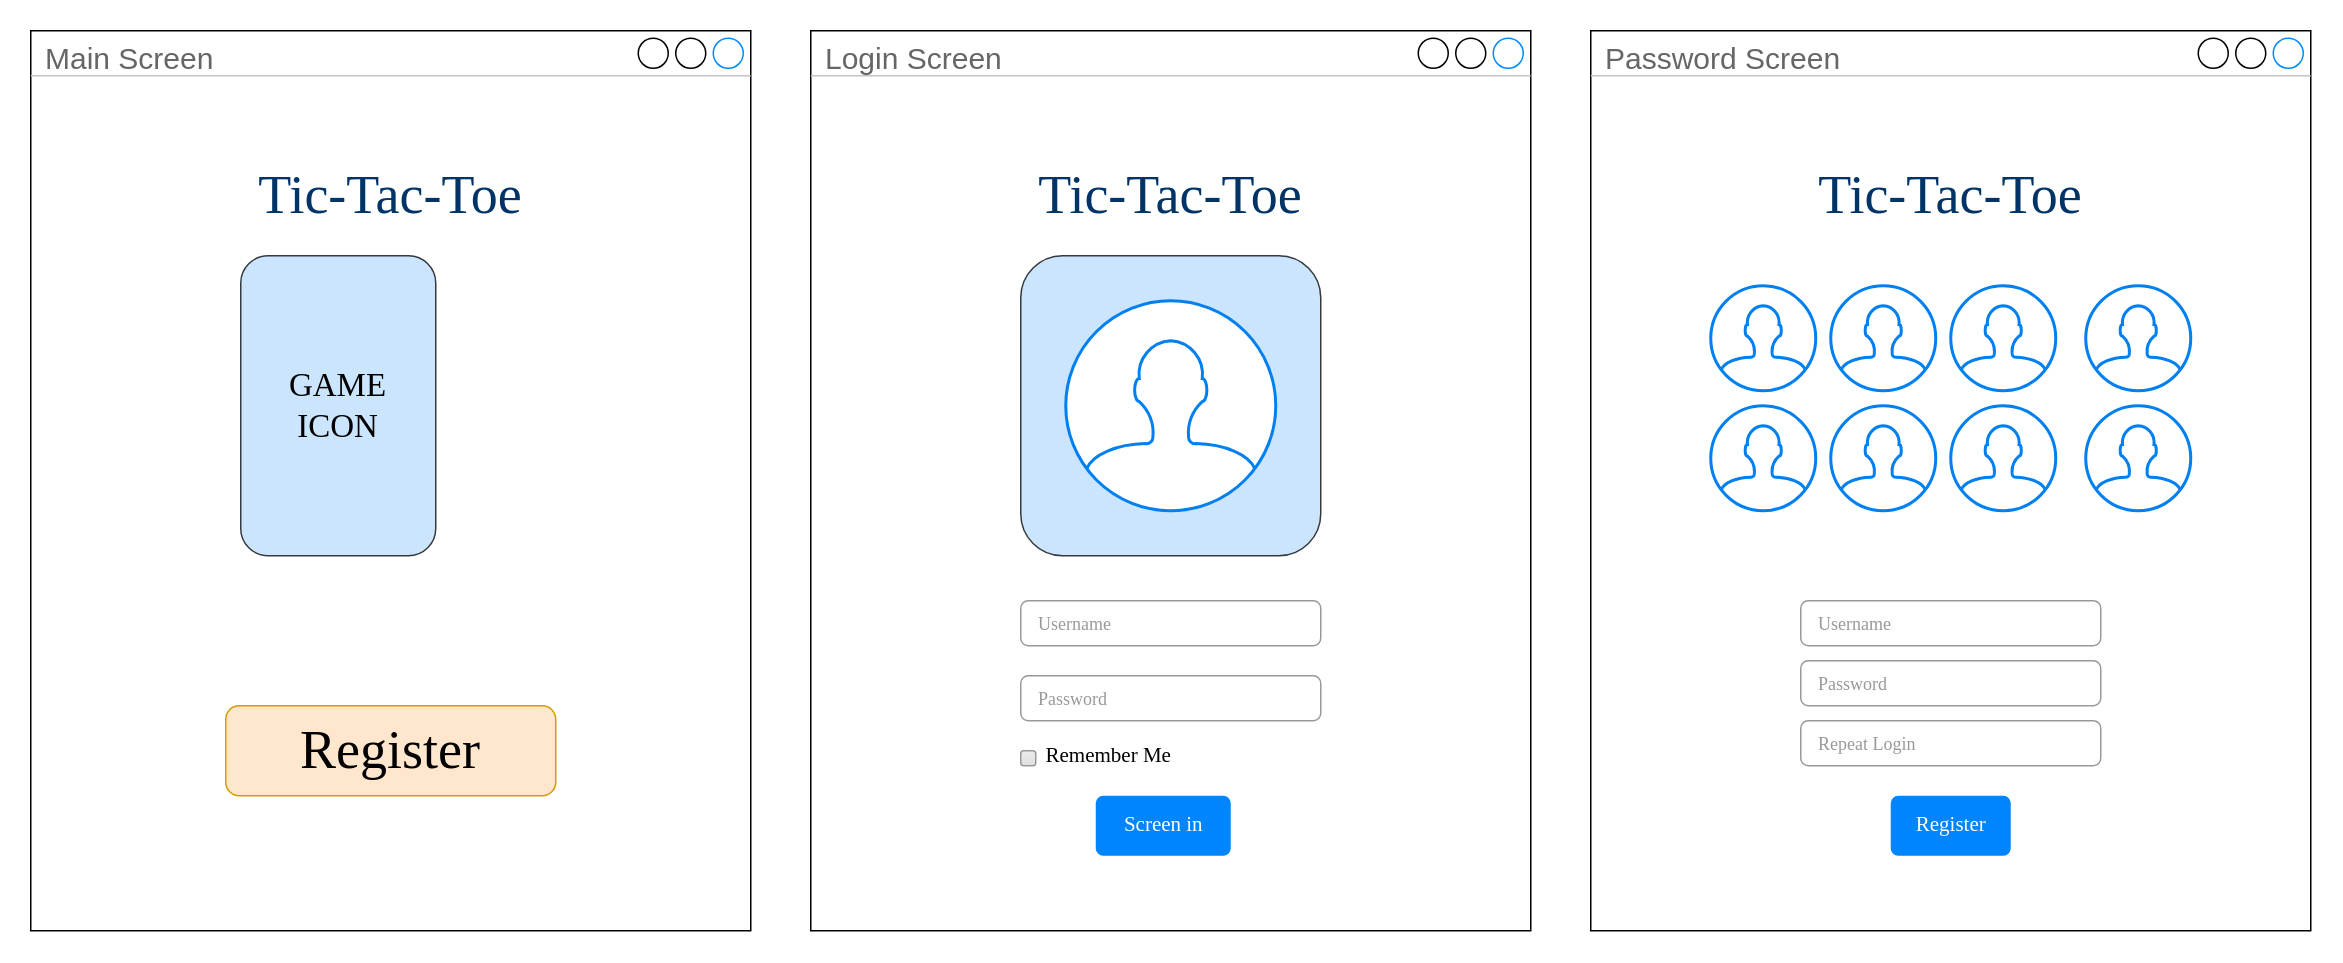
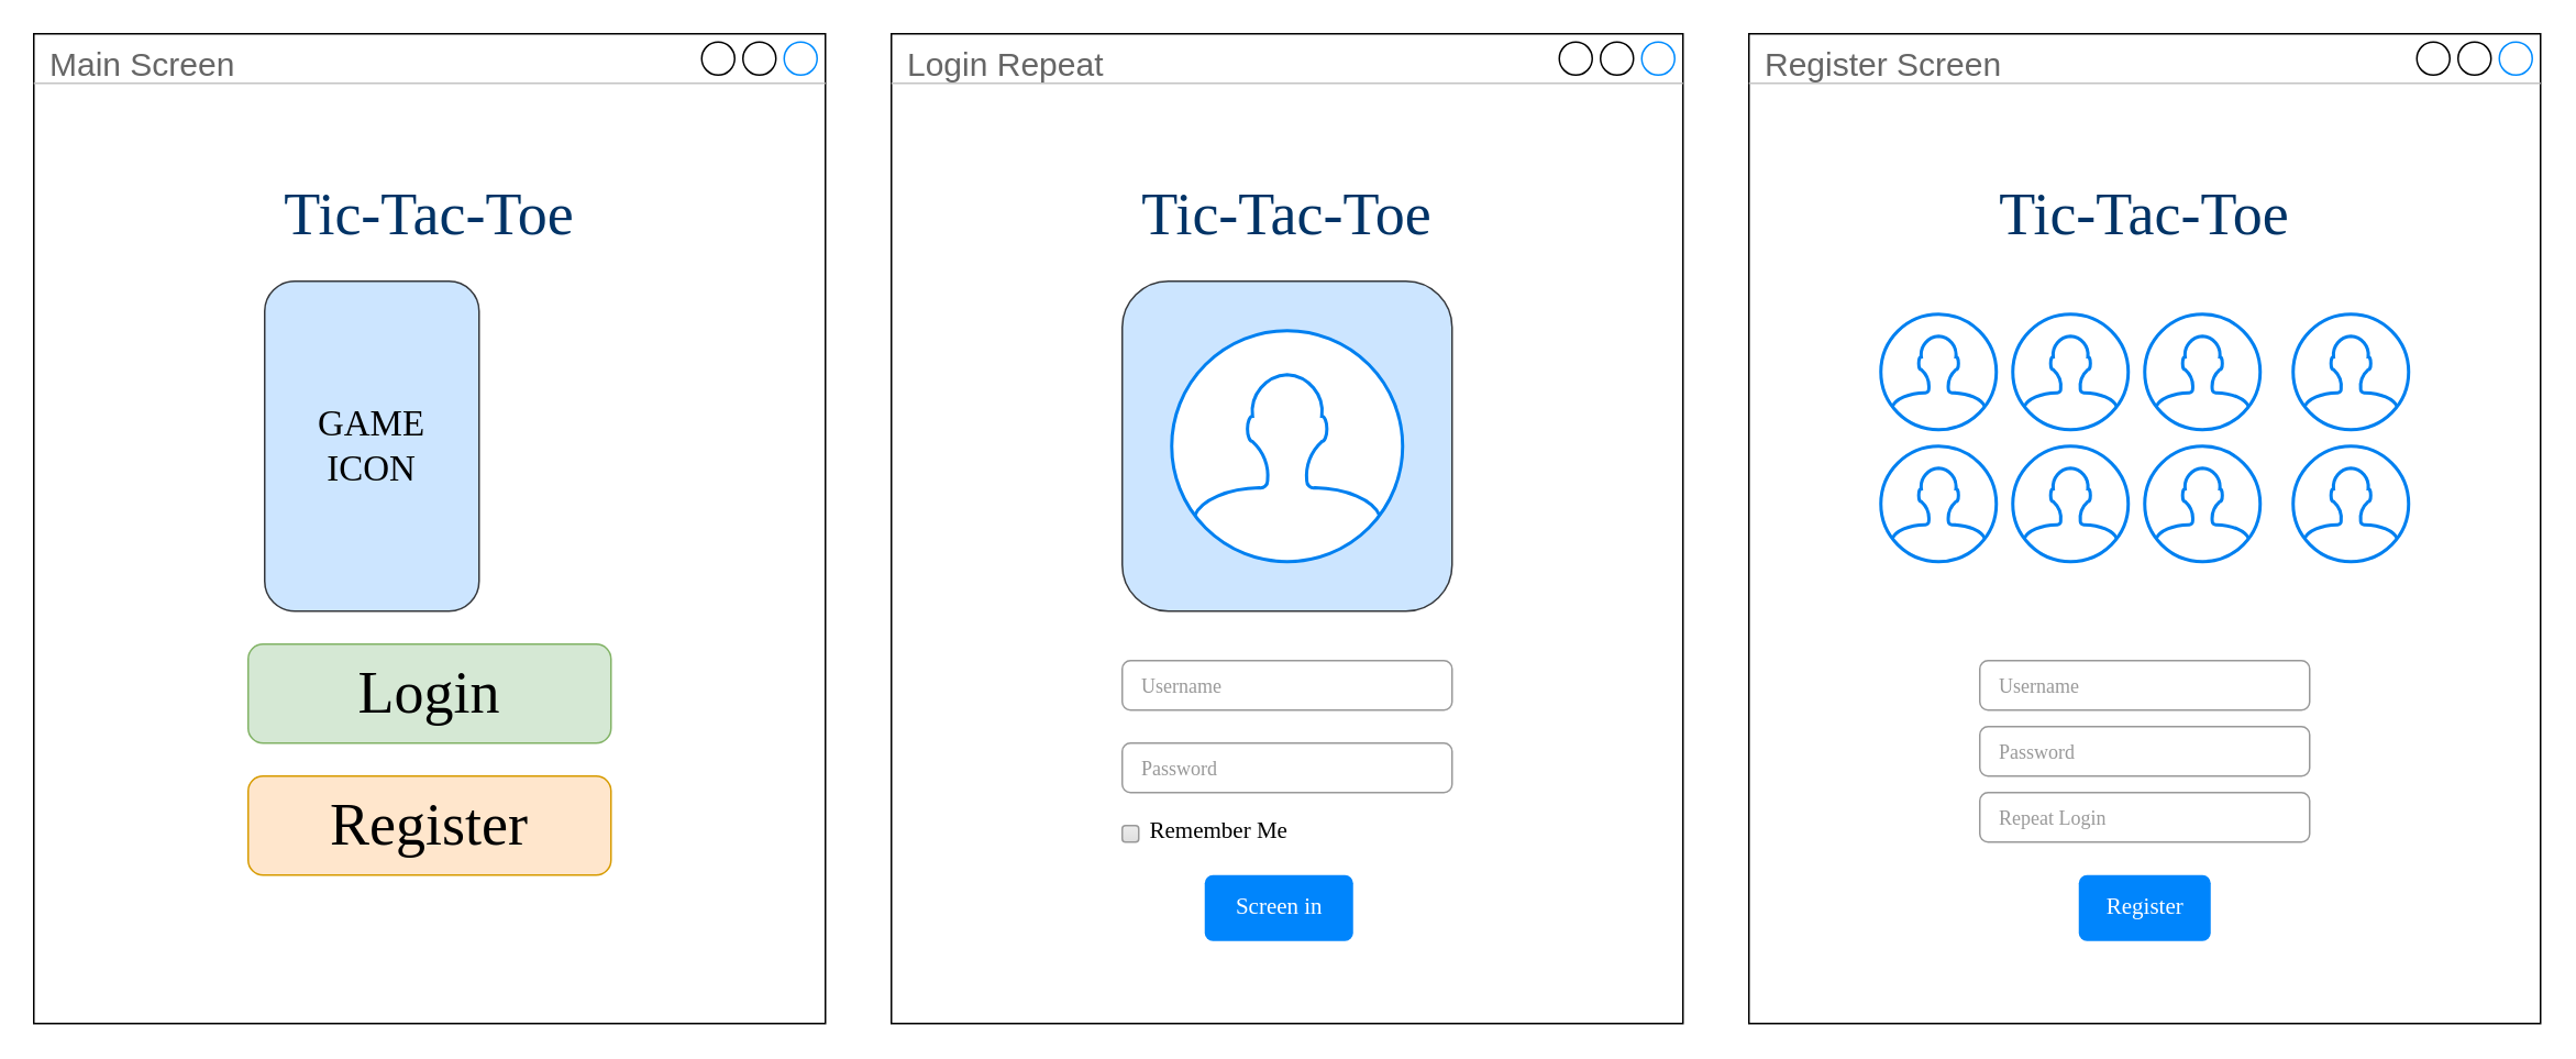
  <mxCell id="0" />
  <mxCell id="1" parent="0" />
  <mxCell id="2" value="&lt;span style=&quot;font-size: 20px&quot;&gt;Main Screen&lt;/span&gt;" style="strokeWidth=1;shadow=0;dashed=0;align=center;html=1;shape=mxgraph.mockup.containers.window;align=left;verticalAlign=top;spacingLeft=8;strokeColor2=#008cff;strokeColor3=#c4c4c4;fontColor=#666666;mainText=;fontSize=17;labelBackgroundColor=none;" parent="1" vertex="1"><mxGeometry x="20" y="20" width="480" height="600" as="geometry" /></mxCell>
  <mxCell id="3" value="Tic-Tac-Toe" style="text;html=1;strokeColor=none;fillColor=none;align=center;verticalAlign=middle;whiteSpace=wrap;rounded=0;fontSize=36;fontFamily=Comic Sans MS;fontColor=#003366;" parent="1" vertex="1"><mxGeometry x="100" y="110" width="320" height="40" as="geometry" /></mxCell>
  <mxCell id="4" value="GAME&lt;br style=&quot;font-size: 22px;&quot;&gt;ICON" style="rounded=1;whiteSpace=wrap;html=1;fontSize=22;fontFamily=Comic Sans MS;fillColor=#cce5ff;strokeColor=#36393d;arcSize=14;" parent="1" vertex="1"><mxGeometry x="160" y="170" width="130" height="200" as="geometry" /></mxCell>
+ <mxCell id="5" value="Login" style="rounded=1;whiteSpace=wrap;html=1;fontFamily=Comic Sans MS;fontSize=36;fillColor=#d5e8d4;strokeColor=#82b366;" parent="1" vertex="1"><mxGeometry x="150" y="390" width="220" height="60" as="geometry" /></mxCell>
  <mxCell id="6" value="Register" style="rounded=1;whiteSpace=wrap;html=1;fontFamily=Comic Sans MS;fontSize=36;fillColor=#ffe6cc;strokeColor=#d79b00;" parent="1" vertex="1"><mxGeometry x="150" y="470" width="220" height="60" as="geometry" /></mxCell>
- <mxCell id="7" value="&lt;font style=&quot;font-size: 20px&quot;&gt;Login Screen&lt;/font&gt;" style="strokeWidth=1;shadow=0;dashed=0;align=center;html=1;shape=mxgraph.mockup.containers.window;align=left;verticalAlign=top;spacingLeft=8;strokeColor2=#008cff;strokeColor3=#c4c4c4;fontColor=#666666;mainText=;fontSize=17;labelBackgroundColor=none;" parent="1" vertex="1"><mxGeometry x="540" y="20" width="480" height="600" as="geometry" /></mxCell>
+ <mxCell id="7" value="&lt;font style=&quot;font-size: 20px&quot;&gt;Login Repeat&lt;/font&gt;" style="strokeWidth=1;shadow=0;dashed=0;align=center;html=1;shape=mxgraph.mockup.containers.window;align=left;verticalAlign=top;spacingLeft=8;strokeColor2=#008cff;strokeColor3=#c4c4c4;fontColor=#666666;mainText=;fontSize=17;labelBackgroundColor=none;" parent="1" vertex="1"><mxGeometry x="540" y="20" width="480" height="600" as="geometry" /></mxCell>
  <mxCell id="8" value="Tic-Tac-Toe" style="text;html=1;strokeColor=none;fillColor=none;align=center;verticalAlign=middle;whiteSpace=wrap;rounded=0;fontSize=36;fontFamily=Comic Sans MS;fontColor=#003366;" parent="1" vertex="1"><mxGeometry x="620" y="110" width="320" height="40" as="geometry" /></mxCell>
  <mxCell id="9" value="" style="rounded=1;whiteSpace=wrap;html=1;fontSize=18;fontFamily=Comic Sans MS;fillColor=#cce5ff;strokeColor=#36393d;arcSize=14;" parent="1" vertex="1"><mxGeometry x="680" y="170" width="200" height="200" as="geometry" /></mxCell>
  <mxCell id="10" value="" style="html=1;verticalLabelPosition=bottom;align=center;labelBackgroundColor=#ffffff;verticalAlign=top;strokeWidth=2;strokeColor=#0080F0;shadow=0;dashed=0;shape=mxgraph.ios7.icons.user;fontFamily=Comic Sans MS;fontSize=36;" parent="1" vertex="1"><mxGeometry x="710" y="200" width="140" height="140" as="geometry" /></mxCell>
  <mxCell id="11" value="Remember Me" style="html=1;shadow=0;dashed=0;shape=mxgraph.bootstrap.rrect;rSize=2;fillColor=#EDEDED;strokeColor=#999999;align=left;fontSize=14;fontColor=#000000;labelPosition=right;verticalLabelPosition=middle;verticalAlign=middle;spacingLeft=5;spacingTop=-2;gradientColor=#DEDEDE;fontFamily=Comic Sans MS;" parent="1" vertex="1"><mxGeometry x="680" y="500" width="10" height="10" as="geometry" /></mxCell>
  <mxCell id="12" value="Screen in" style="html=1;shadow=0;dashed=0;shape=mxgraph.bootstrap.rrect;rSize=5;fillColor=#0085FC;strokeColor=none;align=center;fontSize=14;fontColor=#FFFFFF;fontFamily=Comic Sans MS;" parent="1" vertex="1"><mxGeometry x="730" y="530" width="90" height="40" as="geometry" /></mxCell>
- <mxCell id="13" value="&lt;font style=&quot;font-size: 20px&quot;&gt;Password Screen&lt;/font&gt;" style="strokeWidth=1;shadow=0;dashed=0;align=center;html=1;shape=mxgraph.mockup.containers.window;align=left;verticalAlign=top;spacingLeft=8;strokeColor2=#008cff;strokeColor3=#c4c4c4;fontColor=#666666;mainText=;fontSize=17;labelBackgroundColor=none;" parent="1" vertex="1"><mxGeometry x="1060" y="20" width="480" height="600" as="geometry" /></mxCell>
+ <mxCell id="13" value="&lt;font style=&quot;font-size: 20px&quot;&gt;Register Screen&lt;/font&gt;" style="strokeWidth=1;shadow=0;dashed=0;align=center;html=1;shape=mxgraph.mockup.containers.window;align=left;verticalAlign=top;spacingLeft=8;strokeColor2=#008cff;strokeColor3=#c4c4c4;fontColor=#666666;mainText=;fontSize=17;labelBackgroundColor=none;" parent="1" vertex="1"><mxGeometry x="1060" y="20" width="480" height="600" as="geometry" /></mxCell>
  <mxCell id="14" value="Tic-Tac-Toe" style="text;html=1;strokeColor=none;fillColor=none;align=center;verticalAlign=middle;whiteSpace=wrap;rounded=0;fontSize=36;fontFamily=Comic Sans MS;fontColor=#003366;" parent="1" vertex="1"><mxGeometry x="1140" y="110" width="320" height="40" as="geometry" /></mxCell>
  <mxCell id="15" value="" style="html=1;verticalLabelPosition=bottom;align=center;labelBackgroundColor=#ffffff;verticalAlign=top;strokeWidth=2;strokeColor=#0080F0;shadow=0;dashed=0;shape=mxgraph.ios7.icons.user;fontFamily=Comic Sans MS;fontSize=36;" parent="1" vertex="1"><mxGeometry x="1140" y="190" width="70" height="70" as="geometry" /></mxCell>
  <mxCell id="16" value="Register" style="html=1;shadow=0;dashed=0;shape=mxgraph.bootstrap.rrect;rSize=5;fillColor=#0085FC;strokeColor=none;align=center;fontSize=14;fontColor=#FFFFFF;fontFamily=Comic Sans MS;" parent="1" vertex="1"><mxGeometry x="1260" y="530" width="80" height="40" as="geometry" /></mxCell>
  <mxCell id="17" value="" style="group" parent="1" vertex="1" connectable="0"><mxGeometry x="1200" y="400" width="200" height="30" as="geometry" /></mxCell>
  <mxCell id="18" value="" style="html=1;shadow=0;dashed=0;shape=mxgraph.bootstrap.rrect;rSize=5;fillColor=none;strokeColor=#999999;align=left;spacing=15;fontSize=14;fontColor=#6C767D;fontFamily=Comic Sans MS;" parent="17" vertex="1"><mxGeometry width="200" height="30" as="geometry" /></mxCell>
  <mxCell id="19" value="Username" style="fillColor=none;strokeColor=none;align=left;spacing=2;fontSize=12;fontColor=#999999;fontFamily=Comic Sans MS;" parent="17" vertex="1"><mxGeometry x="10" width="170" height="30" as="geometry" /></mxCell>
  <mxCell id="20" value="" style="group" parent="1" vertex="1" connectable="0"><mxGeometry x="1200" y="440" width="200" height="30" as="geometry" /></mxCell>
  <mxCell id="21" value="" style="html=1;shadow=0;dashed=0;shape=mxgraph.bootstrap.rrect;rSize=5;fillColor=none;strokeColor=#999999;align=left;spacing=15;fontSize=14;fontColor=#6C767D;fontFamily=Comic Sans MS;" parent="20" vertex="1"><mxGeometry width="200" height="30" as="geometry" /></mxCell>
  <mxCell id="22" value="Password" style="fillColor=none;strokeColor=none;align=left;spacing=2;fontSize=12;fontColor=#999999;fontFamily=Comic Sans MS;" parent="20" vertex="1"><mxGeometry x="10" width="170" height="30" as="geometry" /></mxCell>
  <mxCell id="23" value="" style="group" parent="1" vertex="1" connectable="0"><mxGeometry x="680" y="400" width="200" height="30" as="geometry" /></mxCell>
  <mxCell id="24" value="" style="html=1;shadow=0;dashed=0;shape=mxgraph.bootstrap.rrect;rSize=5;fillColor=none;strokeColor=#999999;align=left;spacing=15;fontSize=14;fontColor=#6C767D;fontFamily=Comic Sans MS;" parent="23" vertex="1"><mxGeometry width="200" height="30" as="geometry" /></mxCell>
  <mxCell id="25" value="Username" style="fillColor=none;strokeColor=none;align=left;spacing=2;fontSize=12;fontColor=#999999;fontFamily=Comic Sans MS;" parent="23" vertex="1"><mxGeometry x="10" width="170" height="30" as="geometry" /></mxCell>
  <mxCell id="26" value="" style="group" parent="1" vertex="1" connectable="0"><mxGeometry x="680" y="450" width="200" height="30" as="geometry" /></mxCell>
  <mxCell id="27" value="" style="html=1;shadow=0;dashed=0;shape=mxgraph.bootstrap.rrect;rSize=5;fillColor=none;strokeColor=#999999;align=left;spacing=15;fontSize=14;fontColor=#6C767D;fontFamily=Comic Sans MS;" parent="26" vertex="1"><mxGeometry width="200" height="30" as="geometry" /></mxCell>
  <mxCell id="28" value="Password" style="fillColor=none;strokeColor=none;align=left;spacing=2;fontSize=12;fontColor=#999999;fontFamily=Comic Sans MS;" parent="26" vertex="1"><mxGeometry x="10" width="170" height="30" as="geometry" /></mxCell>
  <mxCell id="29" value="" style="group" parent="1" vertex="1" connectable="0"><mxGeometry x="1200" y="480" width="200" height="30" as="geometry" /></mxCell>
  <mxCell id="30" value="" style="html=1;shadow=0;dashed=0;shape=mxgraph.bootstrap.rrect;rSize=5;fillColor=none;strokeColor=#999999;align=left;spacing=15;fontSize=14;fontColor=#6C767D;fontFamily=Comic Sans MS;" parent="29" vertex="1"><mxGeometry width="200" height="30" as="geometry" /></mxCell>
  <mxCell id="31" value="Repeat Login" style="fillColor=none;strokeColor=none;align=left;spacing=2;fontSize=12;fontColor=#999999;fontFamily=Comic Sans MS;" parent="29" vertex="1"><mxGeometry x="10" width="170" height="30" as="geometry" /></mxCell>
  <mxCell id="32" value="" style="html=1;verticalLabelPosition=bottom;align=center;labelBackgroundColor=#ffffff;verticalAlign=top;strokeWidth=2;strokeColor=#0080F0;shadow=0;dashed=0;shape=mxgraph.ios7.icons.user;fontFamily=Comic Sans MS;fontSize=36;" parent="1" vertex="1"><mxGeometry x="1300" y="190" width="70" height="70" as="geometry" /></mxCell>
  <mxCell id="33" value="" style="html=1;verticalLabelPosition=bottom;align=center;labelBackgroundColor=#ffffff;verticalAlign=top;strokeWidth=2;strokeColor=#0080F0;shadow=0;dashed=0;shape=mxgraph.ios7.icons.user;fontFamily=Comic Sans MS;fontSize=36;" parent="1" vertex="1"><mxGeometry x="1220" y="190" width="70" height="70" as="geometry" /></mxCell>
  <mxCell id="34" value="" style="html=1;verticalLabelPosition=bottom;align=center;labelBackgroundColor=#ffffff;verticalAlign=top;strokeWidth=2;strokeColor=#0080F0;shadow=0;dashed=0;shape=mxgraph.ios7.icons.user;fontFamily=Comic Sans MS;fontSize=36;" parent="1" vertex="1"><mxGeometry x="1390" y="190" width="70" height="70" as="geometry" /></mxCell>
  <mxCell id="35" value="" style="html=1;verticalLabelPosition=bottom;align=center;labelBackgroundColor=#ffffff;verticalAlign=top;strokeWidth=2;strokeColor=#0080F0;shadow=0;dashed=0;shape=mxgraph.ios7.icons.user;fontFamily=Comic Sans MS;fontSize=36;" parent="1" vertex="1"><mxGeometry x="1140" y="270" width="70" height="70" as="geometry" /></mxCell>
  <mxCell id="36" value="" style="html=1;verticalLabelPosition=bottom;align=center;labelBackgroundColor=#ffffff;verticalAlign=top;strokeWidth=2;strokeColor=#0080F0;shadow=0;dashed=0;shape=mxgraph.ios7.icons.user;fontFamily=Comic Sans MS;fontSize=36;" parent="1" vertex="1"><mxGeometry x="1300" y="270" width="70" height="70" as="geometry" /></mxCell>
  <mxCell id="37" value="" style="html=1;verticalLabelPosition=bottom;align=center;labelBackgroundColor=#ffffff;verticalAlign=top;strokeWidth=2;strokeColor=#0080F0;shadow=0;dashed=0;shape=mxgraph.ios7.icons.user;fontFamily=Comic Sans MS;fontSize=36;" parent="1" vertex="1"><mxGeometry x="1220" y="270" width="70" height="70" as="geometry" /></mxCell>
  <mxCell id="38" value="" style="html=1;verticalLabelPosition=bottom;align=center;labelBackgroundColor=#ffffff;verticalAlign=top;strokeWidth=2;strokeColor=#0080F0;shadow=0;dashed=0;shape=mxgraph.ios7.icons.user;fontFamily=Comic Sans MS;fontSize=36;" parent="1" vertex="1"><mxGeometry x="1390" y="270" width="70" height="70" as="geometry" /></mxCell>
